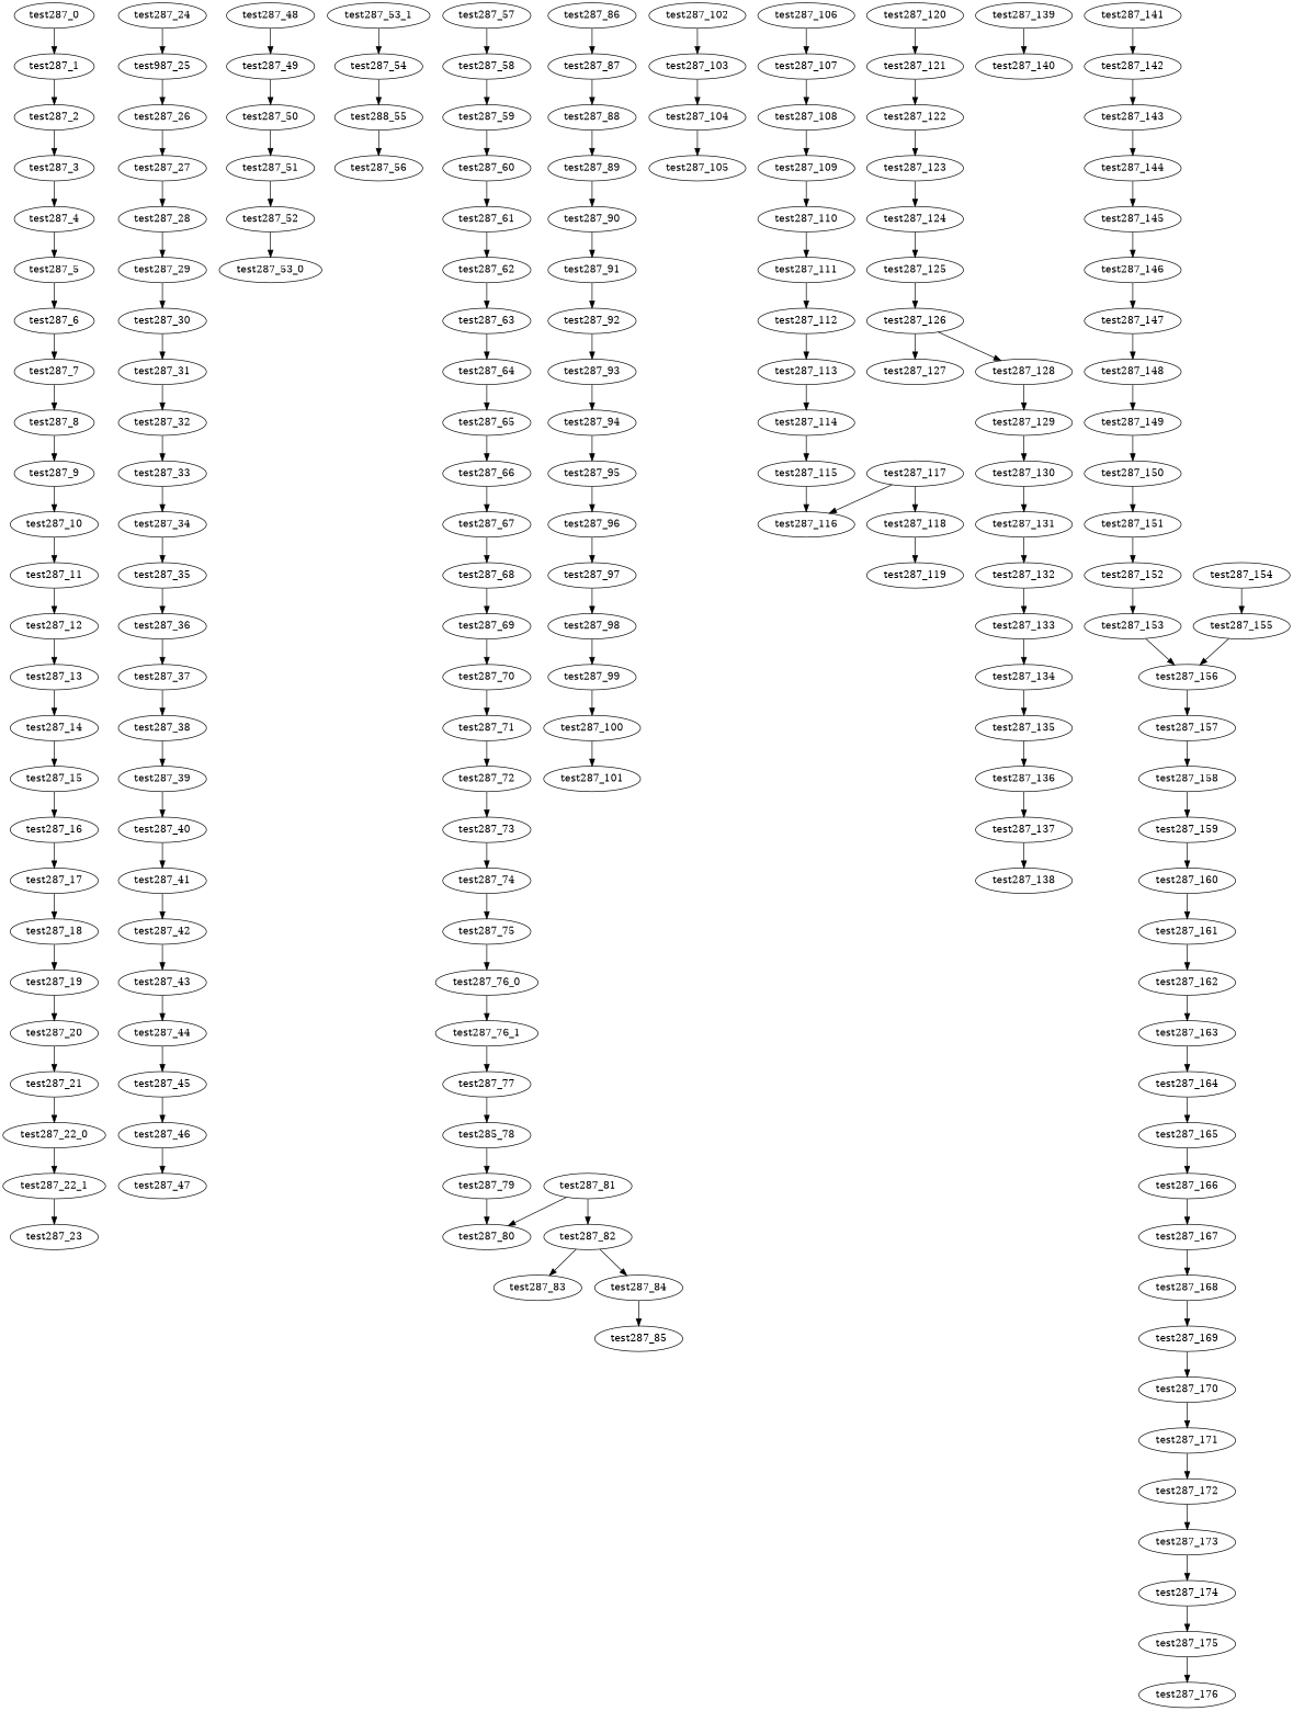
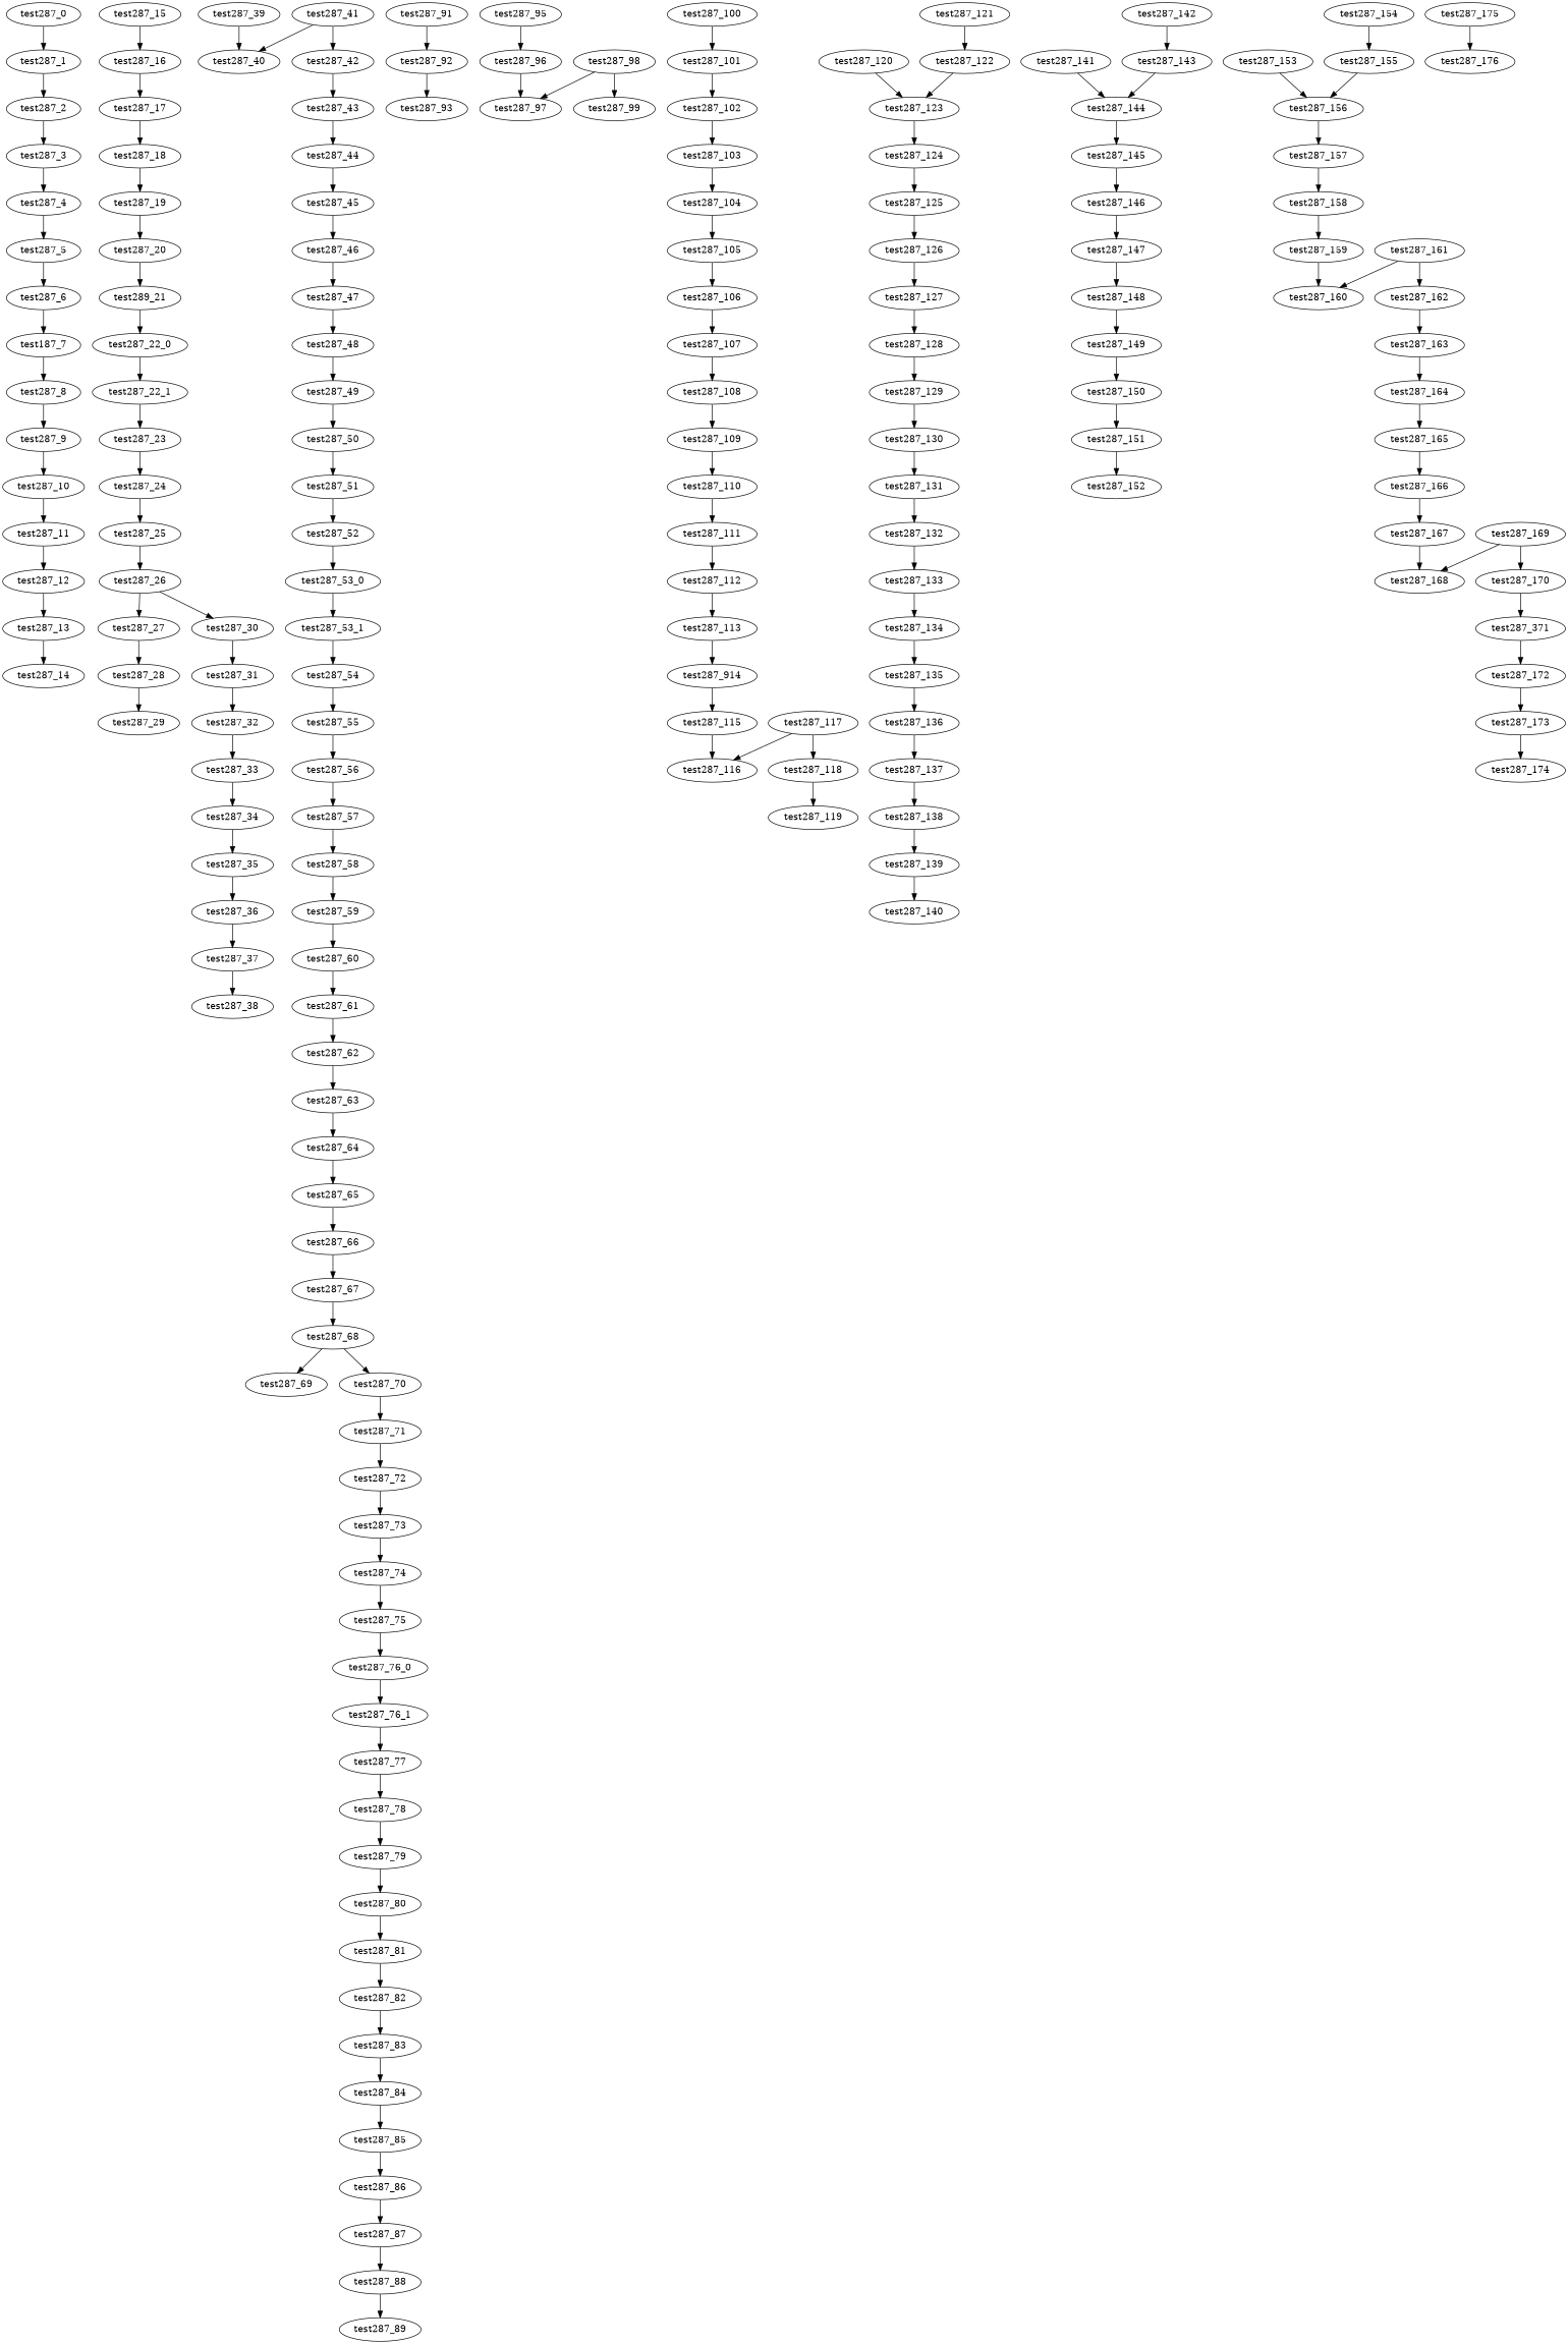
  digraph {
    test287_0
    test287_1
    test287_2
    test287_3
    test287_4
    test287_5
    test287_6
-   test287_7
+   test287_7 [label=test187_7]
    test287_8
    test287_9
    test287_10
    test287_11
    test287_12
    test287_13
    test287_14
    test287_15
    test287_16
    test287_17
    test287_18
    test287_19
    test287_20
-   test287_21
+   test287_21 [label=test289_21]
    test287_22_0
    test287_22_1
    test287_23
    test287_24
-   test287_25 [label=test987_25]
+   test287_25
    test287_26
    test287_27
    test287_28
    test287_29
    test287_30
    test287_31
    test287_32
    test287_33
    test287_34
    test287_35
    test287_36
    test287_37
    test287_38
    test287_39
    test287_40
    test287_41
    test287_42
    test287_43
    test287_44
    test287_45
    test287_46
    test287_47
    test287_48
    test287_49
    test287_50
    test287_51
    test287_52
    test287_53_0
    test287_53_1
    test287_54
-   test287_55 [label=test288_55]
+   test287_55
    test287_56
    test287_57
    test287_58
    test287_59
    test287_60
    test287_61
    test287_62
    test287_63
    test287_64
    test287_65
    test287_66
    test287_67
    test287_68
    test287_69
    test287_70
    test287_71
    test287_72
    test287_73
    test287_74
    test287_75
    test287_76_0
    test287_76_1
    test287_77
-   test287_78 [label=test285_78]
+   test287_78
    test287_79
    test287_80
    test287_81
    test287_82
    test287_83
    test287_84
    test287_85
    test287_86
    test287_87
    test287_88
    test287_89
-   test287_90
    test287_91
    test287_92
    test287_93
-   test287_94
    test287_95
    test287_96
    test287_97
    test287_98
    test287_99
    test287_100
    test287_101
    test287_102
    test287_103
    test287_104
    test287_105
    test287_106
    test287_107
    test287_108
    test287_109
    test287_110
    test287_111
    test287_112
    test287_113
-   test287_114
+   test287_114 [label=test287_914]
    test287_115
    test287_116
    test287_117
    test287_118
    test287_119
    test287_120
    test287_121
    test287_122
    test287_123
    test287_124
    test287_125
    test287_126
    test287_127
    test287_128
    test287_129
    test287_130
    test287_131
    test287_132
    test287_133
    test287_134
    test287_135
    test287_136
    test287_137
    test287_138
    test287_139
    test287_140
    test287_141
    test287_142
    test287_143
    test287_144
    test287_145
    test287_146
    test287_147
    test287_148
    test287_149
    test287_150
    test287_151
    test287_152
    test287_153
    test287_156
    test287_154
    test287_155
    test287_157
    test287_158
    test287_159
    test287_160
    test287_161
    test287_162
    test287_163
    test287_164
    test287_165
    test287_166
    test287_167
    test287_168
    test287_169
    test287_170
-   test287_171
+   test287_171 [label=test287_371]
    test287_172
    test287_173
    test287_174
    test287_175
    test287_176
    test287_0 -> test287_1
    test287_1 -> test287_2
    test287_2 -> test287_3
    test287_3 -> test287_4
    test287_4 -> test287_5
    test287_5 -> test287_6
    test287_6 -> test287_7
    test287_7 -> test287_8
    test287_8 -> test287_9
    test287_9 -> test287_10
    test287_10 -> test287_11
    test287_11 -> test287_12
    test287_12 -> test287_13
    test287_13 -> test287_14
-   test287_14 -> test287_15
    test287_15 -> test287_16
    test287_16 -> test287_17
    test287_17 -> test287_18
    test287_18 -> test287_19
    test287_19 -> test287_20
    test287_20 -> test287_21
    test287_21 -> test287_22_0
    test287_22_0 -> test287_22_1
    test287_22_1 -> test287_23
+   test287_23 -> test287_24
    test287_24 -> test287_25
    test287_25 -> test287_26
    test287_26 -> test287_27
    test287_27 -> test287_28
    test287_28 -> test287_29
-   test287_29 -> test287_30
+   test287_26 -> test287_30
    test287_30 -> test287_31
    test287_31 -> test287_32
    test287_32 -> test287_33
    test287_33 -> test287_34
    test287_34 -> test287_35
    test287_35 -> test287_36
    test287_36 -> test287_37
    test287_37 -> test287_38
-   test287_38 -> test287_39
    test287_39 -> test287_40
-   test287_40 -> test287_41
+   test287_41 -> test287_40
    test287_41 -> test287_42
    test287_42 -> test287_43
    test287_43 -> test287_44
    test287_44 -> test287_45
    test287_45 -> test287_46
    test287_46 -> test287_47
+   test287_47 -> test287_48
    test287_48 -> test287_49
    test287_49 -> test287_50
    test287_50 -> test287_51
    test287_51 -> test287_52
    test287_52 -> test287_53_0
+   test287_53_0 -> test287_53_1
    test287_53_1 -> test287_54
    test287_54 -> test287_55
    test287_55 -> test287_56
+   test287_56 -> test287_57
    test287_57 -> test287_58
    test287_58 -> test287_59
    test287_59 -> test287_60
    test287_60 -> test287_61
    test287_61 -> test287_62
    test287_62 -> test287_63
    test287_63 -> test287_64
    test287_64 -> test287_65
    test287_65 -> test287_66
    test287_66 -> test287_67
    test287_67 -> test287_68
    test287_68 -> test287_69
-   test287_69 -> test287_70
+   test287_68 -> test287_70
    test287_70 -> test287_71
    test287_71 -> test287_72
    test287_72 -> test287_73
    test287_73 -> test287_74
    test287_74 -> test287_75
    test287_75 -> test287_76_0
    test287_76_0 -> test287_76_1
    test287_76_1 -> test287_77
    test287_77 -> test287_78
    test287_78 -> test287_79
    test287_79 -> test287_80
-   test287_81 -> test287_80
+   test287_80 -> test287_81
    test287_81 -> test287_82
    test287_82 -> test287_83
-   test287_82 -> test287_84
+   test287_83 -> test287_84
    test287_84 -> test287_85
+   test287_85 -> test287_86
    test287_86 -> test287_87
    test287_87 -> test287_88
    test287_88 -> test287_89
-   test287_89 -> test287_90
-   test287_90 -> test287_91
    test287_91 -> test287_92
    test287_92 -> test287_93
-   test287_93 -> test287_94
-   test287_94 -> test287_95
    test287_95 -> test287_96
    test287_96 -> test287_97
-   test287_97 -> test287_98
+   test287_98 -> test287_97
    test287_98 -> test287_99
-   test287_99 -> test287_100
    test287_100 -> test287_101
+   test287_101 -> test287_102
    test287_102 -> test287_103
    test287_103 -> test287_104
    test287_104 -> test287_105
+   test287_105 -> test287_106
    test287_106 -> test287_107
    test287_107 -> test287_108
    test287_108 -> test287_109
    test287_109 -> test287_110
    test287_110 -> test287_111
    test287_111 -> test287_112
    test287_112 -> test287_113
    test287_113 -> test287_114
    test287_114 -> test287_115
    test287_115 -> test287_116
    test287_117 -> test287_116
    test287_117 -> test287_118
    test287_118 -> test287_119
-   test287_120 -> test287_121
+   test287_120 -> test287_123
    test287_121 -> test287_122
    test287_122 -> test287_123
    test287_123 -> test287_124
    test287_124 -> test287_125
    test287_125 -> test287_126
    test287_126 -> test287_127
-   test287_126 -> test287_128
+   test287_127 -> test287_128
    test287_128 -> test287_129
    test287_129 -> test287_130
    test287_130 -> test287_131
    test287_131 -> test287_132
    test287_132 -> test287_133
    test287_133 -> test287_134
    test287_134 -> test287_135
    test287_135 -> test287_136
    test287_136 -> test287_137
    test287_137 -> test287_138
+   test287_138 -> test287_139
    test287_139 -> test287_140
-   test287_141 -> test287_142
+   test287_141 -> test287_144
    test287_142 -> test287_143
    test287_143 -> test287_144
    test287_144 -> test287_145
    test287_145 -> test287_146
    test287_146 -> test287_147
    test287_147 -> test287_148
    test287_148 -> test287_149
    test287_149 -> test287_150
    test287_150 -> test287_151
    test287_151 -> test287_152
-   test287_152 -> test287_153
    test287_153 -> test287_156
    test287_156 -> test287_157
    test287_154 -> test287_155
    test287_155 -> test287_156
    test287_157 -> test287_158
    test287_158 -> test287_159
    test287_159 -> test287_160
-   test287_160 -> test287_161
+   test287_161 -> test287_160
    test287_161 -> test287_162
    test287_162 -> test287_163
    test287_163 -> test287_164
    test287_164 -> test287_165
    test287_165 -> test287_166
    test287_166 -> test287_167
    test287_167 -> test287_168
-   test287_168 -> test287_169
+   test287_169 -> test287_168
    test287_169 -> test287_170
    test287_170 -> test287_171
    test287_171 -> test287_172
    test287_172 -> test287_173
    test287_173 -> test287_174
-   test287_174 -> test287_175
    test287_175 -> test287_176
  }
